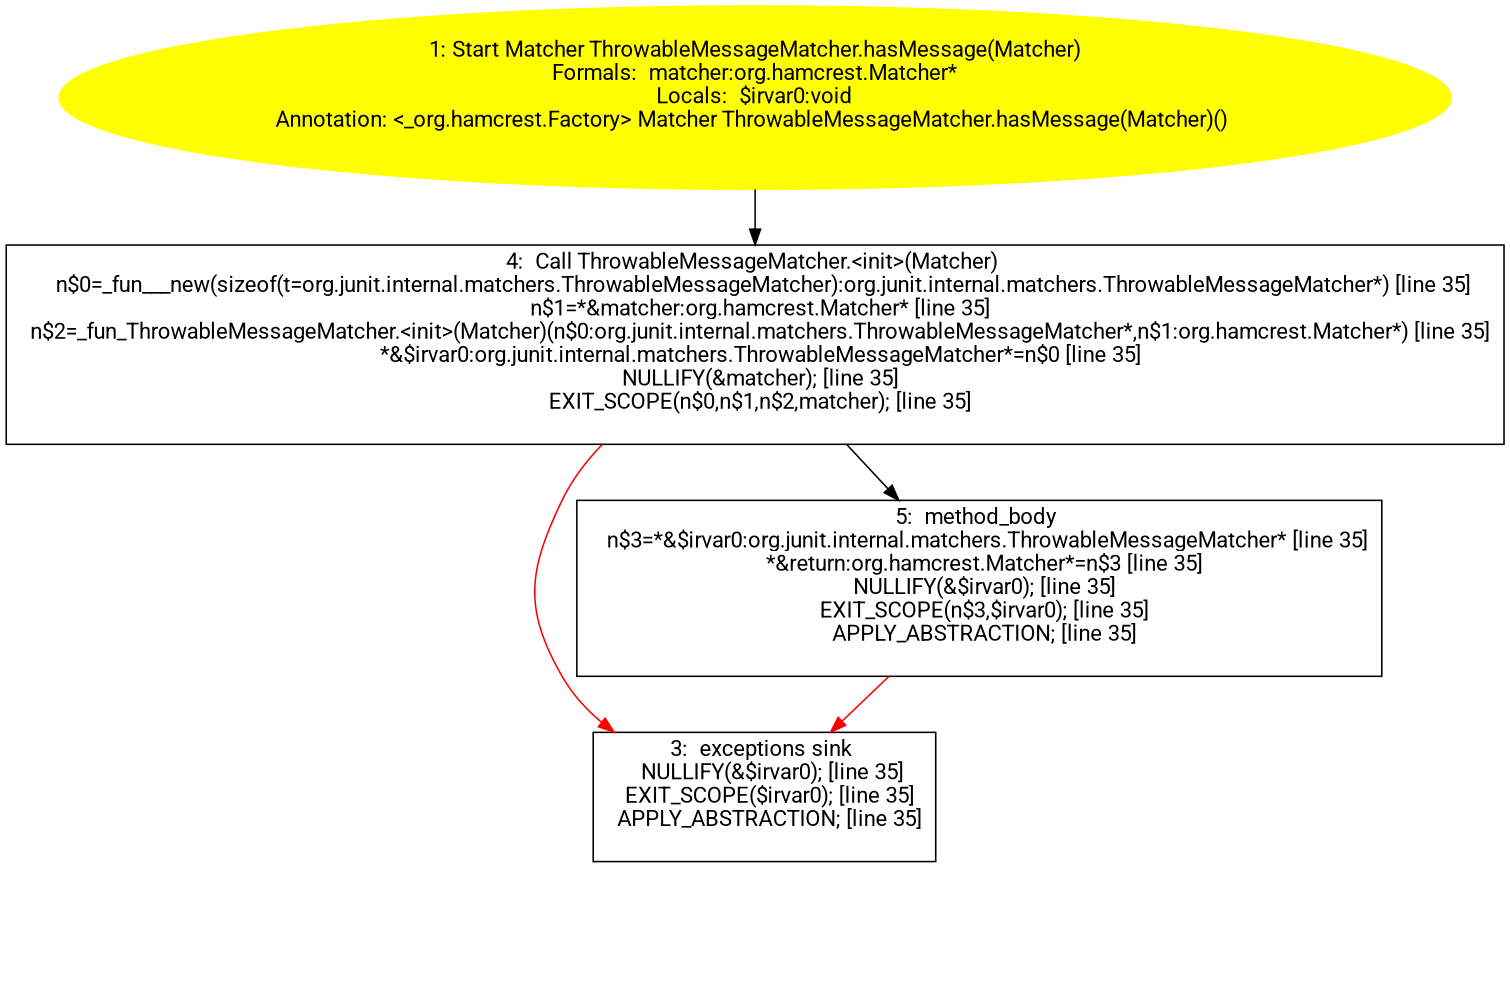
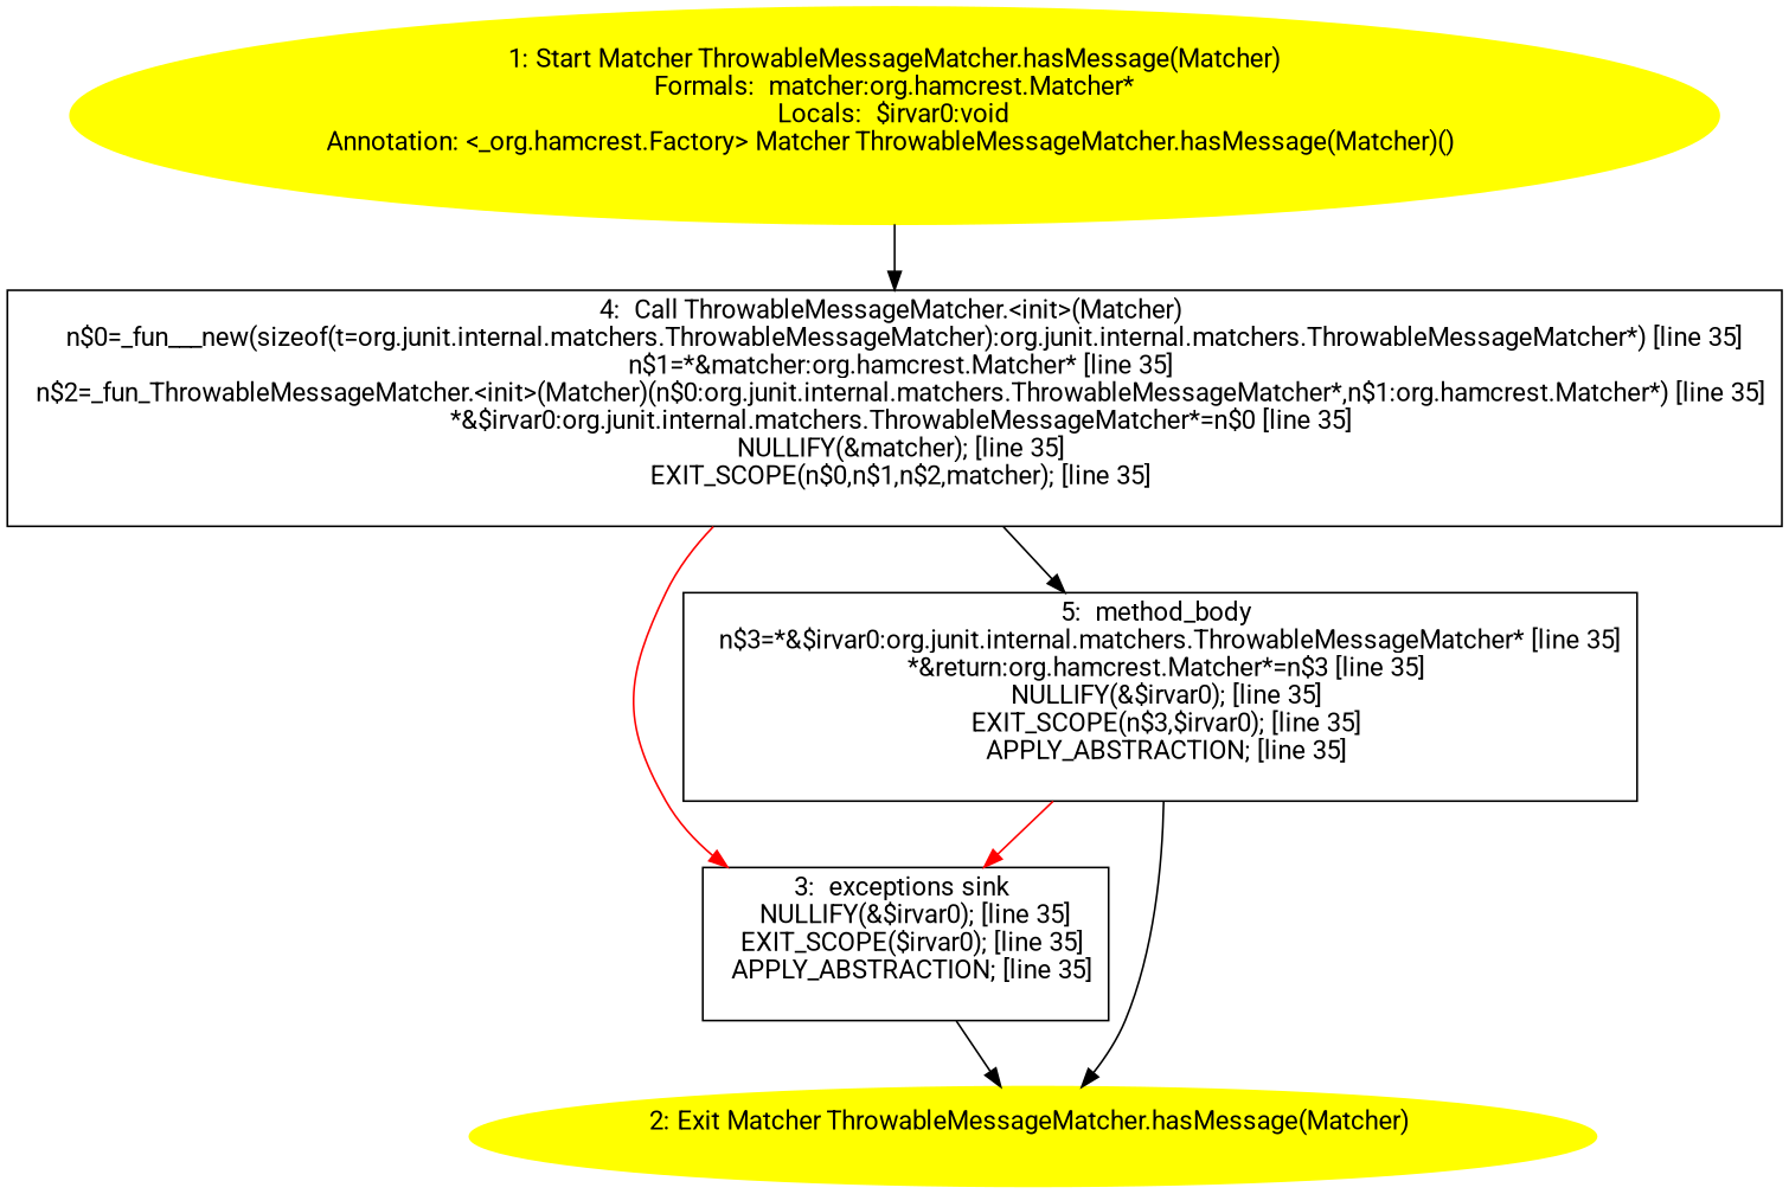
  digraph {
    fontname=Roboto
    node [fontname=Roboto shape=box]
    edge [fontname=Roboto]
    n1 [color=yellow label="1: Start Matcher ThrowableMessageMatcher.hasMessage(Matcher)\nFormals:  matcher:org.hamcrest.Matcher*\nLocals:  $irvar0:void\nAnnotation: <_org.hamcrest.Factory> Matcher ThrowableMessageMatcher.hasMessage(Matcher)() \n  " style=filled shape=""]
    n2 [label="4:  Call ThrowableMessageMatcher.<init>(Matcher) \n   n$0=_fun___new(sizeof(t=org.junit.internal.matchers.ThrowableMessageMatcher):org.junit.internal.matchers.ThrowableMessageMatcher*) [line 35]\n  n$1=*&matcher:org.hamcrest.Matcher* [line 35]\n  n$2=_fun_ThrowableMessageMatcher.<init>(Matcher)(n$0:org.junit.internal.matchers.ThrowableMessageMatcher*,n$1:org.hamcrest.Matcher*) [line 35]\n  *&$irvar0:org.junit.internal.matchers.ThrowableMessageMatcher*=n$0 [line 35]\n  NULLIFY(&matcher); [line 35]\n  EXIT_SCOPE(n$0,n$1,n$2,matcher); [line 35]\n "]
    n3 [label="3:  exceptions sink \n   NULLIFY(&$irvar0); [line 35]\n  EXIT_SCOPE($irvar0); [line 35]\n  APPLY_ABSTRACTION; [line 35]\n "]
    n4 [label="5:  method_body \n   n$3=*&$irvar0:org.junit.internal.matchers.ThrowableMessageMatcher* [line 35]\n  *&return:org.hamcrest.Matcher*=n$3 [line 35]\n  NULLIFY(&$irvar0); [line 35]\n  EXIT_SCOPE(n$3,$irvar0); [line 35]\n  APPLY_ABSTRACTION; [line 35]\n "]
+   n5 [color=yellow label="2: Exit Matcher ThrowableMessageMatcher.hasMessage(Matcher) \n  " style=filled shape=""]
    n1 -> n2
    n2 -> n3 [color=red]
    n2 -> n4
+   n3 -> n5
    n4 -> n3 [color=red]
+   n4 -> n5
  }
